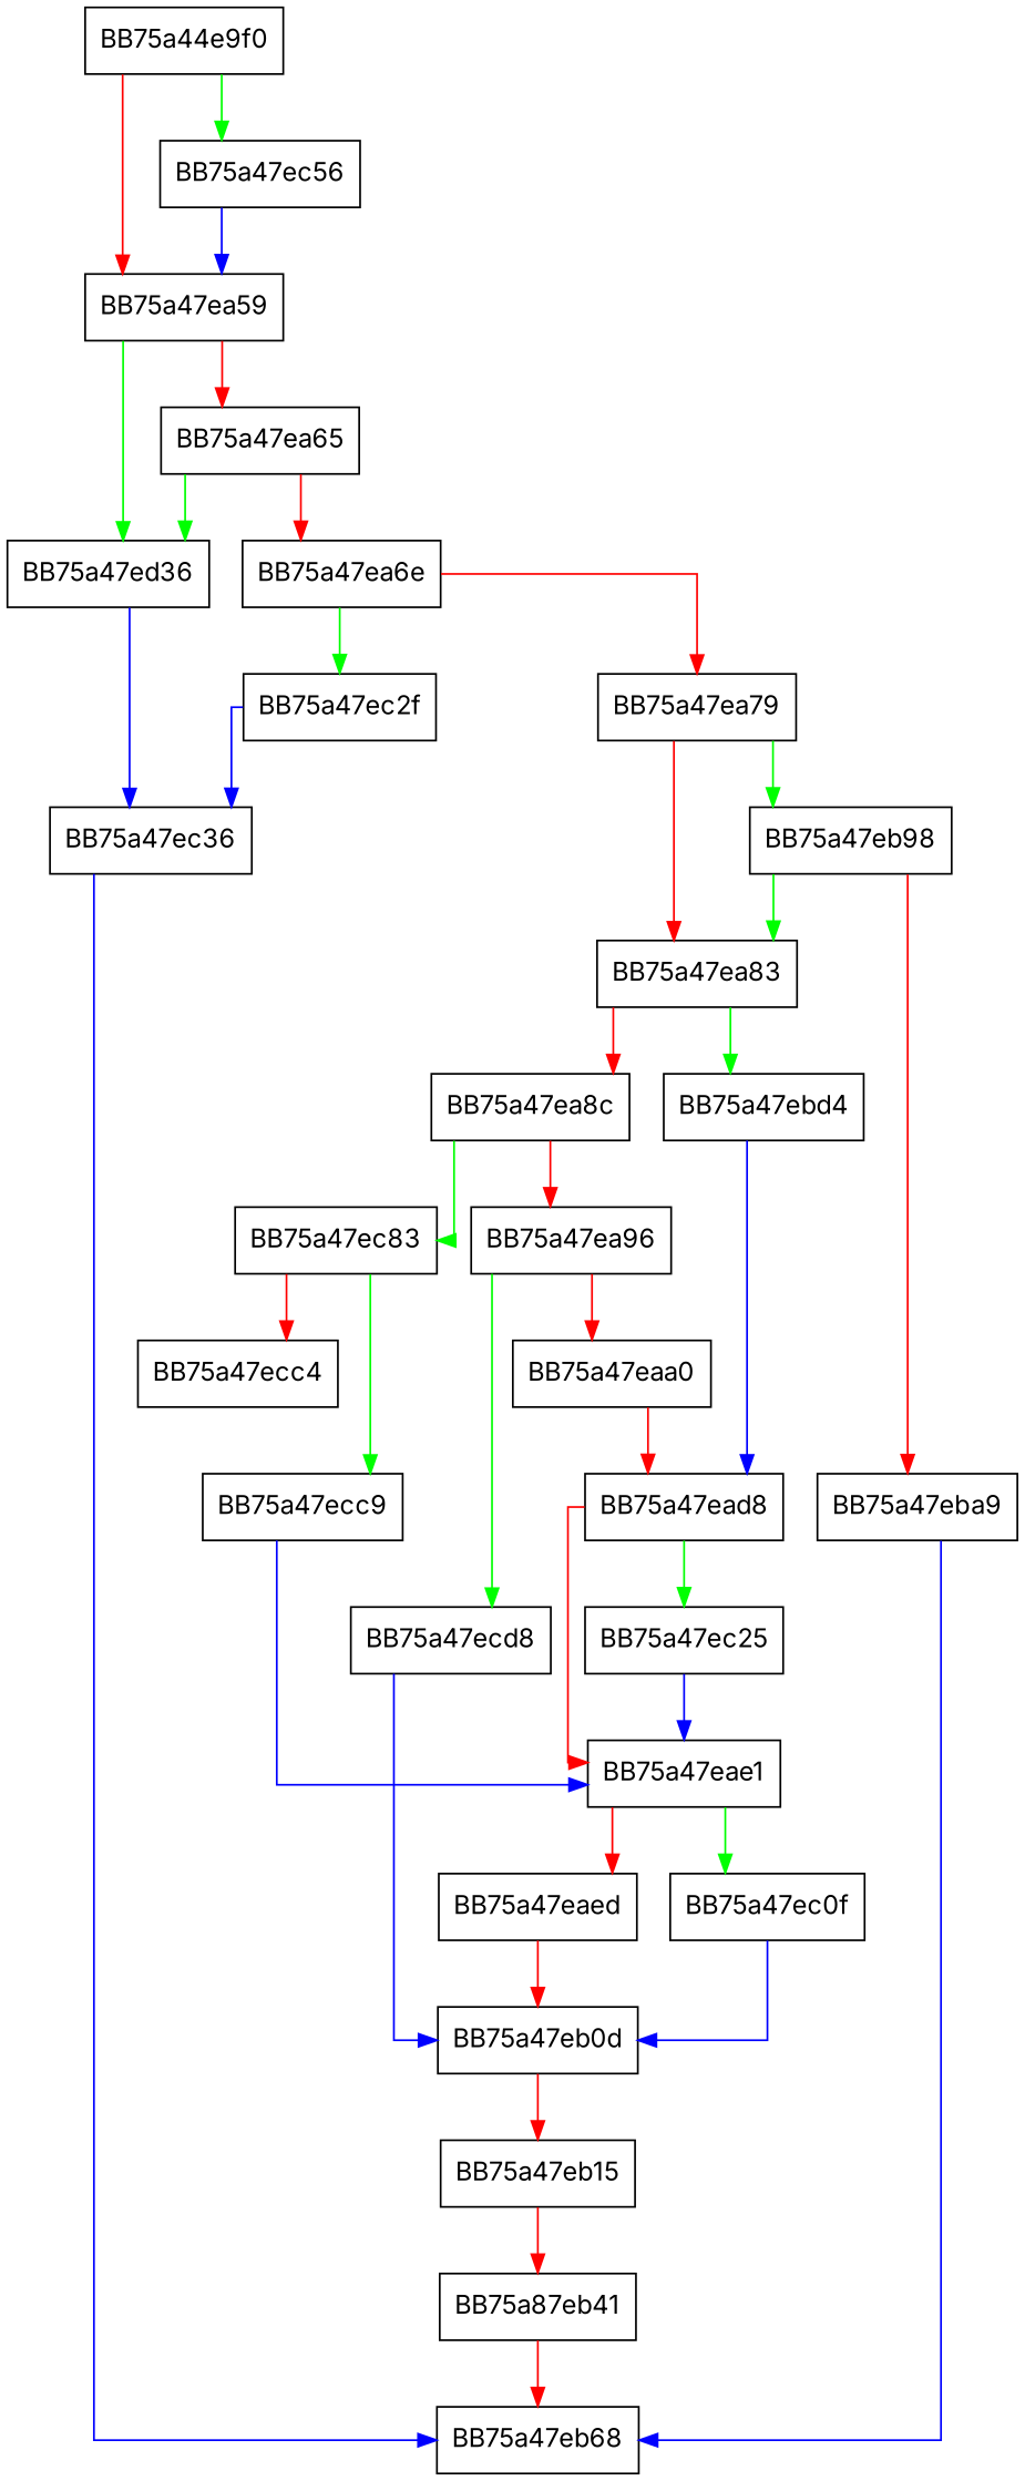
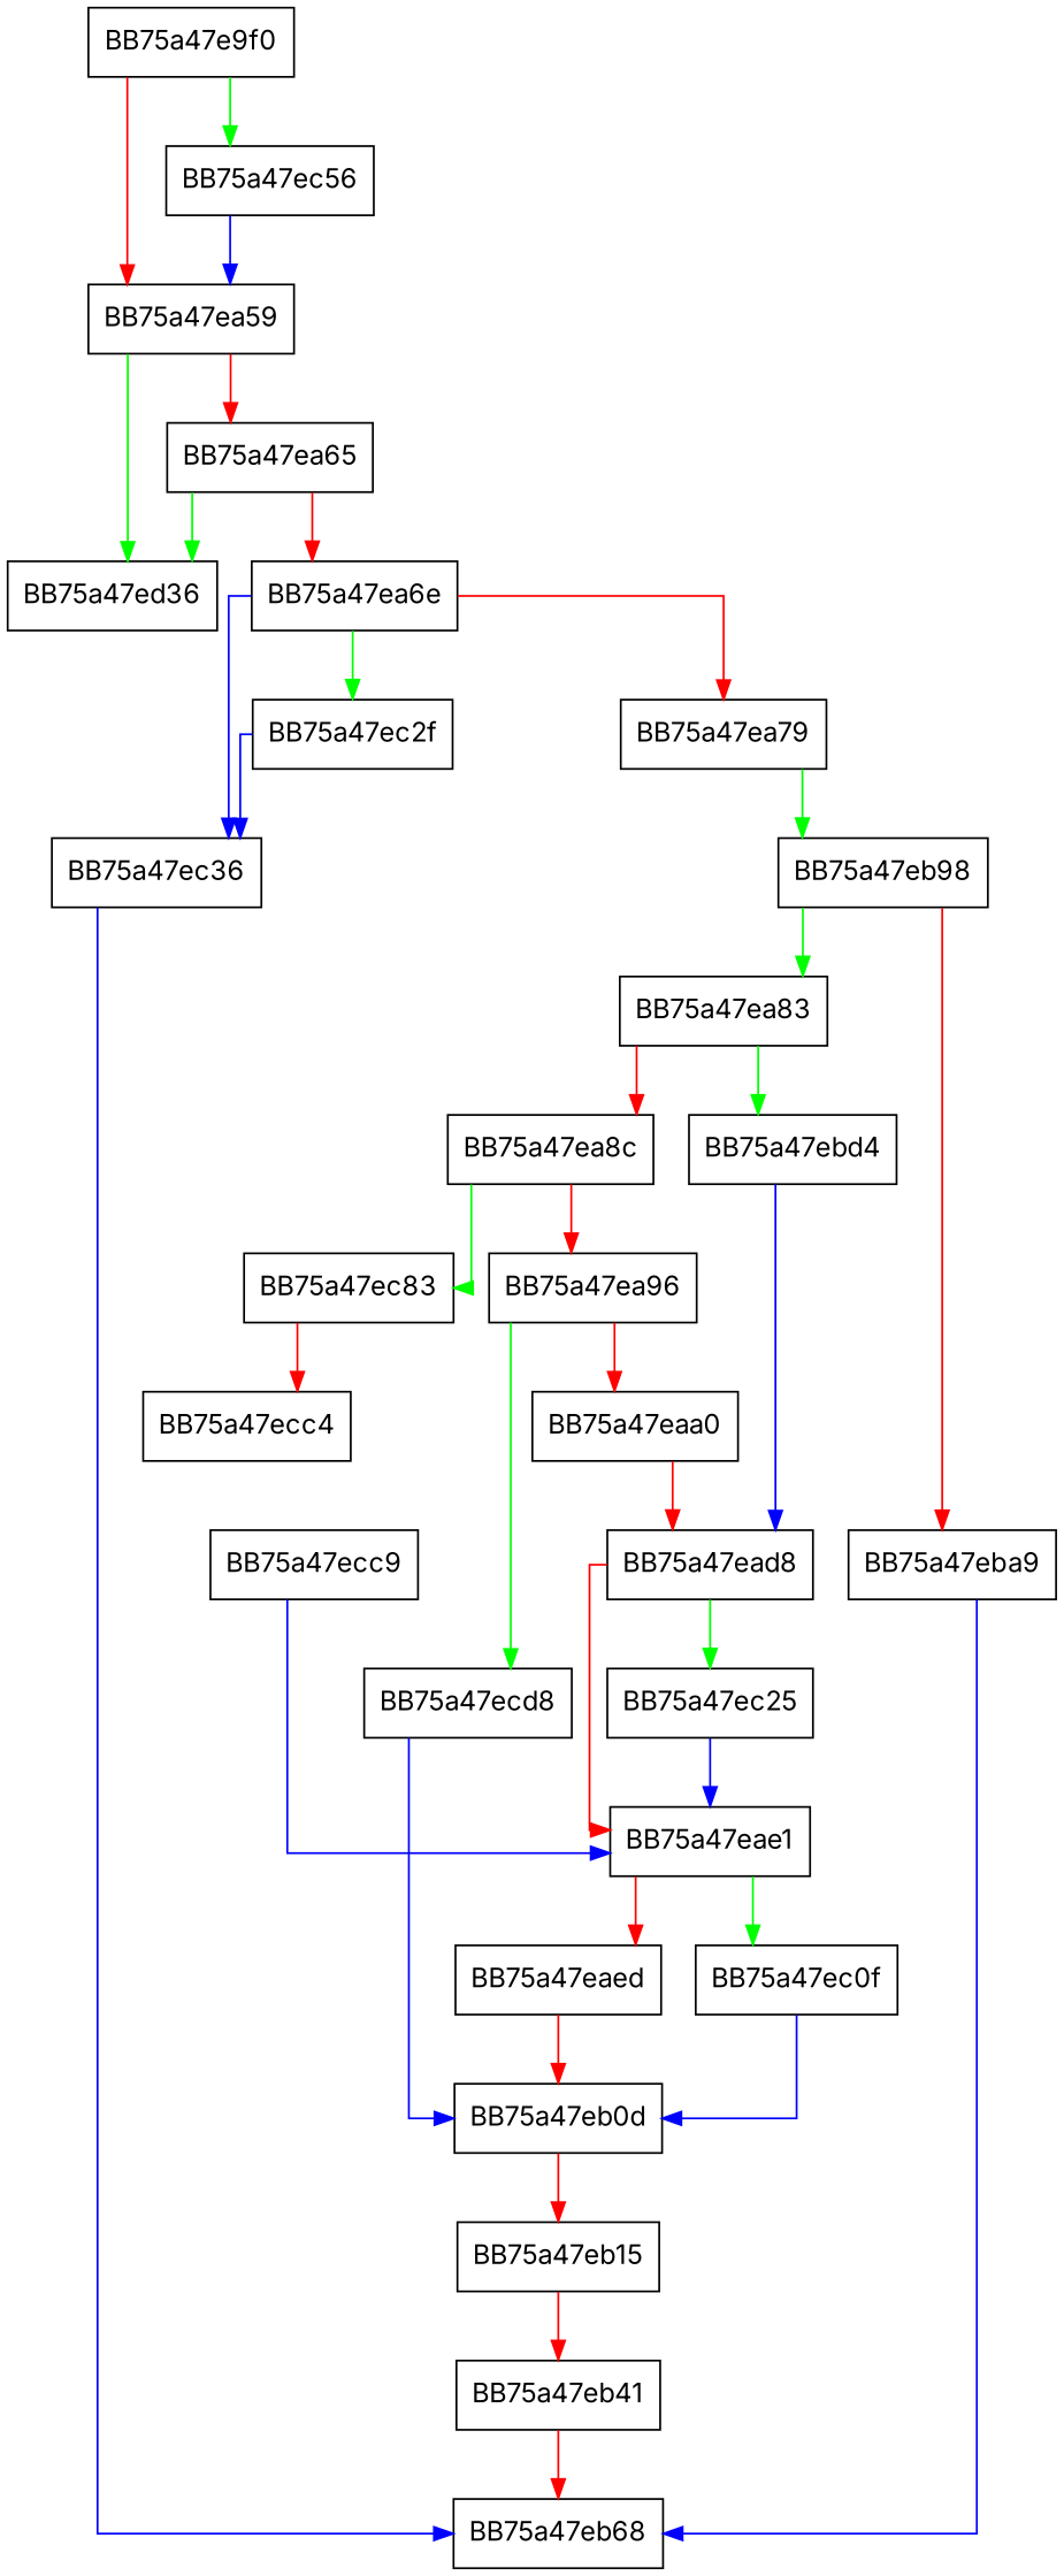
  digraph {
    fontname=Inter
    splines=ortho
    node [fontname=Inter shape=box]
    edge [color=red fontname=Inter]
-   BB75a47e9f0 [label=BB75a44e9f0]
+   BB75a47e9f0
    BB75a47ec56
    BB75a47ea59
    BB75a47ed36
    BB75a47ea65
    BB75a47ec36
    BB75a47ea6e
    BB75a47eb68
    BB75a47ec2f
    BB75a47ea79
    BB75a47eb98
    BB75a47ea83
    BB75a47eba9
    BB75a47ebd4
    BB75a47ea8c
    BB75a47ead8
    BB75a47ec83
    BB75a47ea96
    BB75a47ec25
    BB75a47eae1
    BB75a47ecc9
    BB75a47ecc4
    BB75a47ecd8
    BB75a47eaa0
    BB75a47eb0d
    BB75a47eb15
    BB75a47ec0f
    BB75a47eaed
-   BB75a47eb41 [label=BB75a87eb41]
+   BB75a47eb41
    BB75a47e9f0 -> BB75a47ec56 [color=green]
    BB75a47e9f0 -> BB75a47ea59
    BB75a47ec56 -> BB75a47ea59 [color=blue]
    BB75a47ea59 -> BB75a47ed36 [color=green]
    BB75a47ea59 -> BB75a47ea65
-   BB75a47ed36 -> BB75a47ec36 [color=blue]
+   BB75a47ea6e -> BB75a47ec36 [color=blue]
    BB75a47ea65 -> BB75a47ed36 [color=green]
    BB75a47ea65 -> BB75a47ea6e
    BB75a47ec36 -> BB75a47eb68 [color=blue]
    BB75a47ea6e -> BB75a47ec2f [color=green]
    BB75a47ea6e -> BB75a47ea79
    BB75a47ec2f -> BB75a47ec36 [color=blue]
    BB75a47ea79 -> BB75a47eb98 [color=green]
-   BB75a47ea79 -> BB75a47ea83
    BB75a47eb98 -> BB75a47ea83 [color=green]
    BB75a47eb98 -> BB75a47eba9
    BB75a47ea83 -> BB75a47ebd4 [color=green]
    BB75a47ea83 -> BB75a47ea8c
    BB75a47eba9 -> BB75a47eb68 [color=blue]
    BB75a47ebd4 -> BB75a47ead8 [color=blue]
    BB75a47ea8c -> BB75a47ec83 [color=green]
    BB75a47ea8c -> BB75a47ea96
    BB75a47ead8 -> BB75a47ec25 [color=green]
    BB75a47ead8 -> BB75a47eae1
-   BB75a47ec83 -> BB75a47ecc9 [color=green]
    BB75a47ec83 -> BB75a47ecc4
    BB75a47ea96 -> BB75a47ecd8 [color=green]
    BB75a47ea96 -> BB75a47eaa0
    BB75a47ec25 -> BB75a47eae1 [color=blue]
    BB75a47eae1 -> BB75a47ec0f [color=green]
    BB75a47eae1 -> BB75a47eaed
    BB75a47ecc9 -> BB75a47eae1 [color=blue]
    BB75a47ecd8 -> BB75a47eb0d [color=blue]
    BB75a47eaa0 -> BB75a47ead8
    BB75a47eb0d -> BB75a47eb15
    BB75a47eb15 -> BB75a47eb41
    BB75a47ec0f -> BB75a47eb0d [color=blue]
    BB75a47eaed -> BB75a47eb0d
    BB75a47eb41 -> BB75a47eb68
  }
